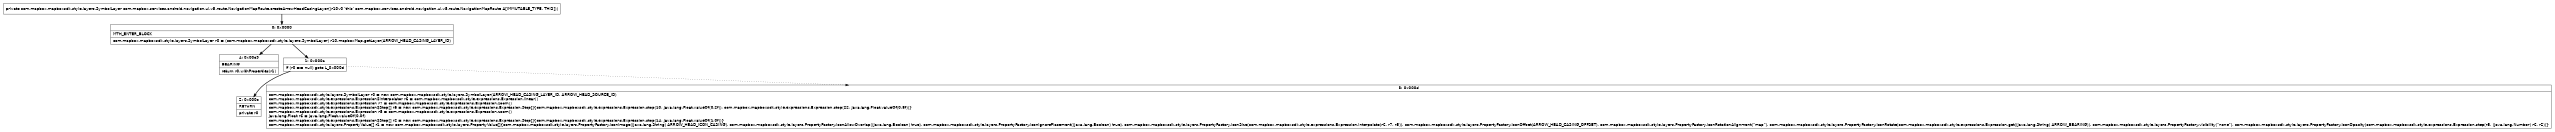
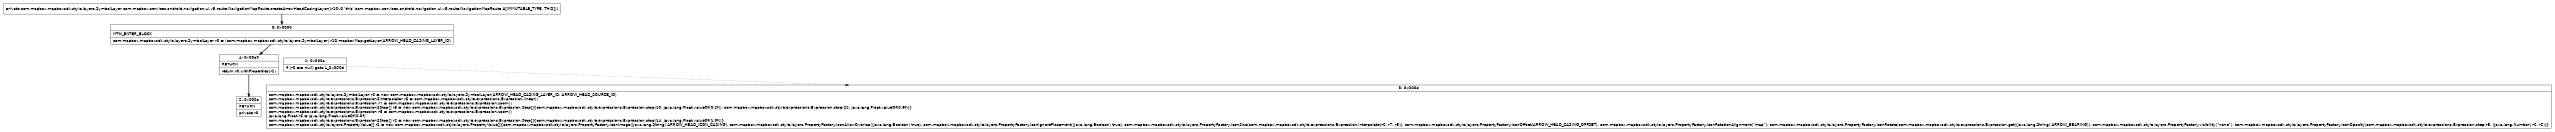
  digraph {
    fontname="DejaVu Sans"
    node [fontname="DejaVu Sans" shape=record]
    edge [fontname="DejaVu Sans" style=bold]
    n1 [label="{0\:\ 0x0000|MTH_ENTER_BLOCK\l|com.mapbox.mapboxsdk.style.layers.SymbolLayer r0 = (com.mapbox.mapboxsdk.style.layers.SymbolLayer) r10.mapboxMap.getLayer(ARROW_HEAD_CASING_LAYER_ID)\l}"]
    n2 [label="{1\:\ 0x000a|if (r0 == null) goto L_0x000d\l}"]
-   n3 [label="{4\:\ 0x00c9|BEARING\l|return r0.withProperties(r1)\l}"]
+   n3 [label="{4\:\ 0x00c9|RETURN\l|return r0.withProperties(r1)\l}"]
    n4 [label="{2\:\ 0x000c|RETURN\l|private r0\l}"]
    n5 [label="{3\:\ 0x000d|com.mapbox.mapboxsdk.style.layers.SymbolLayer r0 = new com.mapbox.mapboxsdk.style.layers.SymbolLayer(ARROW_HEAD_CASING_LAYER_ID, ARROW_HEAD_SOURCE_ID)\lcom.mapbox.mapboxsdk.style.expressions.Expression$Interpolator r6 = com.mapbox.mapboxsdk.style.expressions.Expression.linear()\lcom.mapbox.mapboxsdk.style.expressions.Expression r7 = com.mapbox.mapboxsdk.style.expressions.Expression.zoom()\lcom.mapbox.mapboxsdk.style.expressions.Expression$Stop[] r5 = new com.mapbox.mapboxsdk.style.expressions.Expression.Stop[]\{com.mapbox.mapboxsdk.style.expressions.Expression.stop(10, java.lang.Float.valueOf(0.2f)), com.mapbox.mapboxsdk.style.expressions.Expression.stop(22, java.lang.Float.valueOf(0.8f))\}\lcom.mapbox.mapboxsdk.style.expressions.Expression r5 = com.mapbox.mapboxsdk.style.expressions.Expression.zoom()\ljava.lang.Float r6 = java.lang.Float.valueOf(0.0f)\lcom.mapbox.mapboxsdk.style.expressions.Expression$Stop[] r2 = new com.mapbox.mapboxsdk.style.expressions.Expression.Stop[]\{com.mapbox.mapboxsdk.style.expressions.Expression.stop(14, java.lang.Float.valueOf(1.0f))\}\lcom.mapbox.mapboxsdk.style.layers.PropertyValue[] r1 = new com.mapbox.mapboxsdk.style.layers.PropertyValue[]\{com.mapbox.mapboxsdk.style.layers.PropertyFactory.iconImage((java.lang.String) ARROW_HEAD_ICON_CASING), com.mapbox.mapboxsdk.style.layers.PropertyFactory.iconAllowOverlap((java.lang.Boolean) true), com.mapbox.mapboxsdk.style.layers.PropertyFactory.iconIgnorePlacement((java.lang.Boolean) true), com.mapbox.mapboxsdk.style.layers.PropertyFactory.iconSize(com.mapbox.mapboxsdk.style.expressions.Expression.interpolate(r6, r7, r5)), com.mapbox.mapboxsdk.style.layers.PropertyFactory.iconOffset(ARROW_HEAD_CASING_OFFSET), com.mapbox.mapboxsdk.style.layers.PropertyFactory.iconRotationAlignment(\"map\"), com.mapbox.mapboxsdk.style.layers.PropertyFactory.iconRotate(com.mapbox.mapboxsdk.style.expressions.Expression.get((java.lang.String) ARROW_BEARING)), com.mapbox.mapboxsdk.style.layers.PropertyFactory.visibility(\"none\"), com.mapbox.mapboxsdk.style.layers.PropertyFactory.iconOpacity(com.mapbox.mapboxsdk.style.expressions.Expression.step(r5, (java.lang.Number) r6, r2))\}\l}"]
    n6 [label="{private com.mapbox.mapboxsdk.style.layers.SymbolLayer com.mapbox.services.android.navigation.ui.v5.route.NavigationMapRoute.createArrowHeadCasingLayer((r10v0 'this' com.mapbox.services.android.navigation.ui.v5.route.NavigationMapRoute A[IMMUTABLE_TYPE, THIS])) }"]
-   n1 -> n2
    n1 -> n3
-   n2 -> n4
+   n3 -> n4
    n2 -> n5 [style=dotted]
    n6 -> n1
  }
